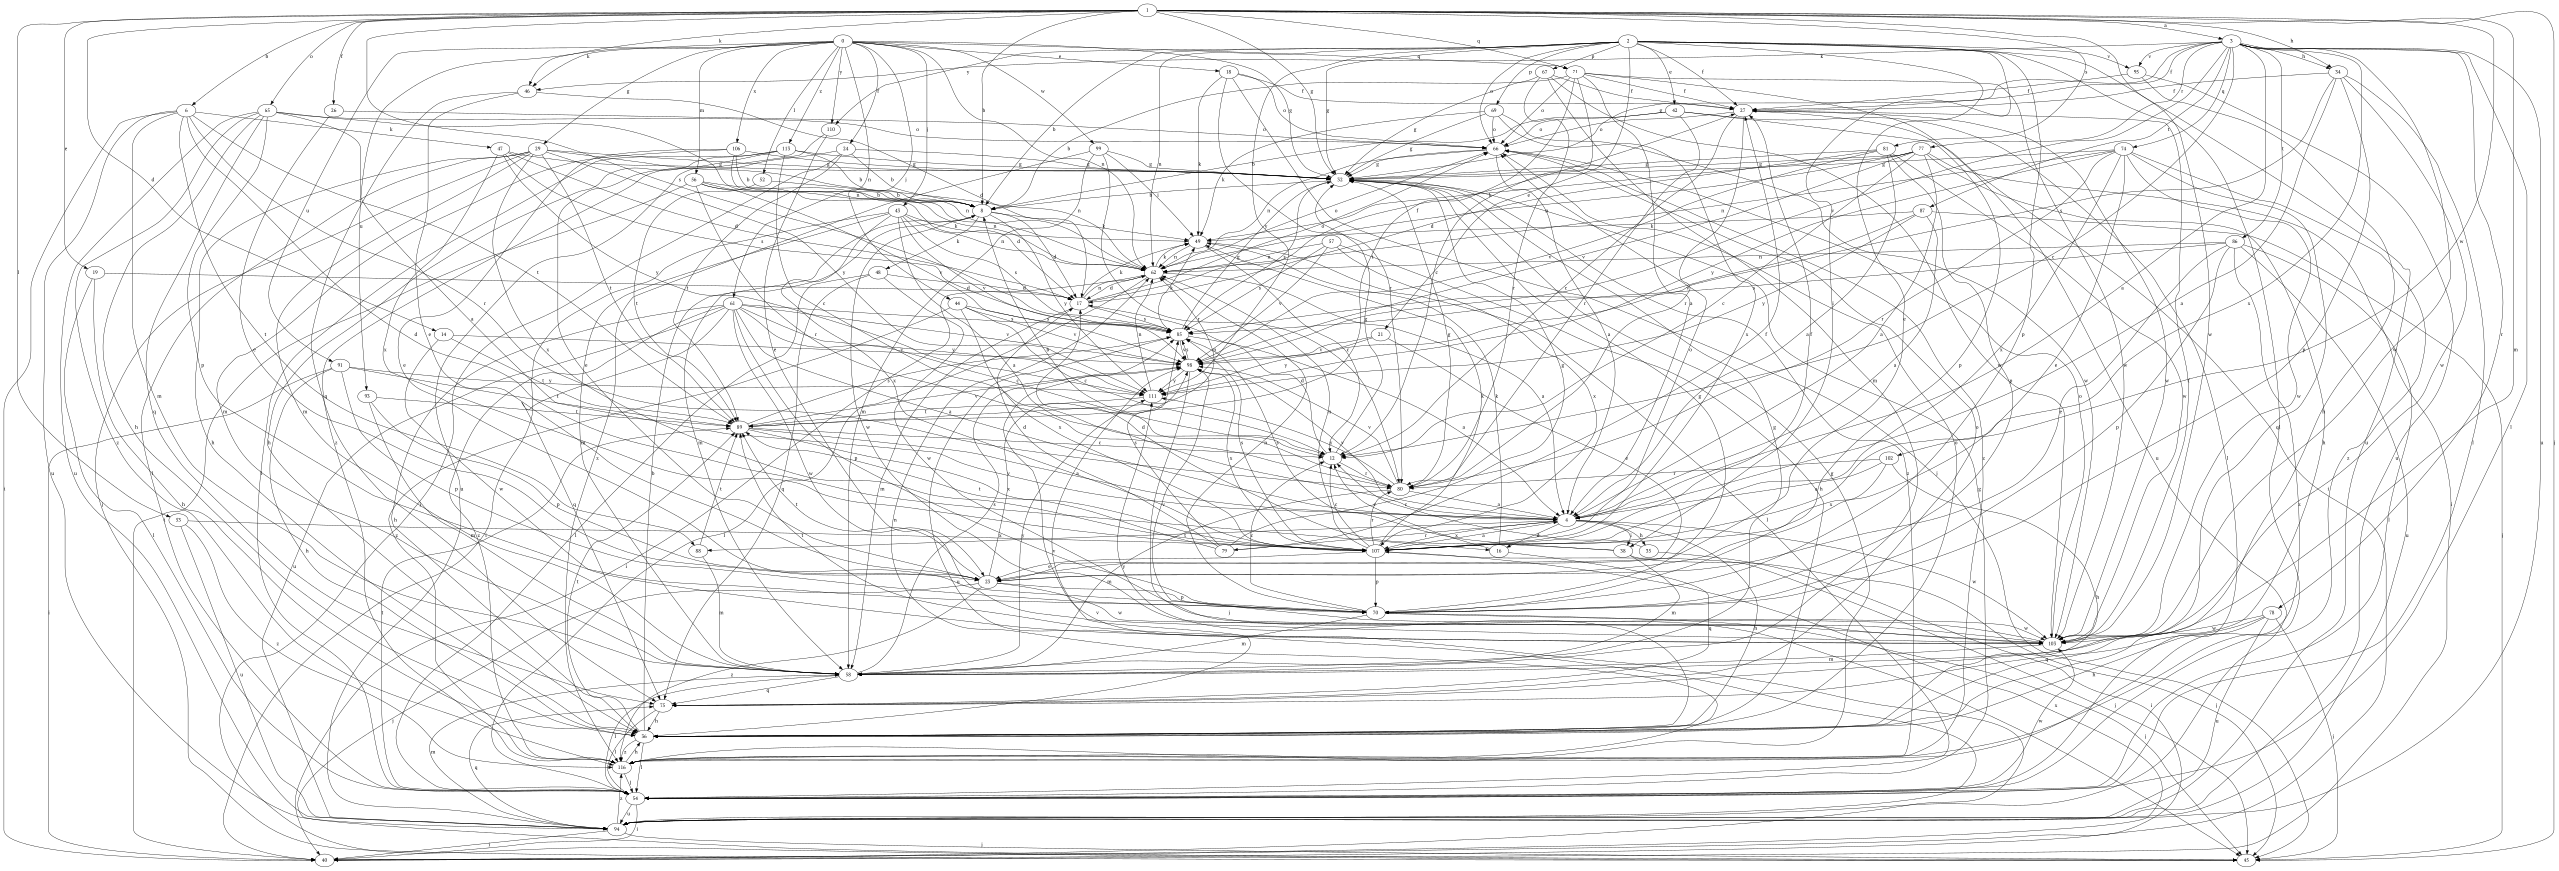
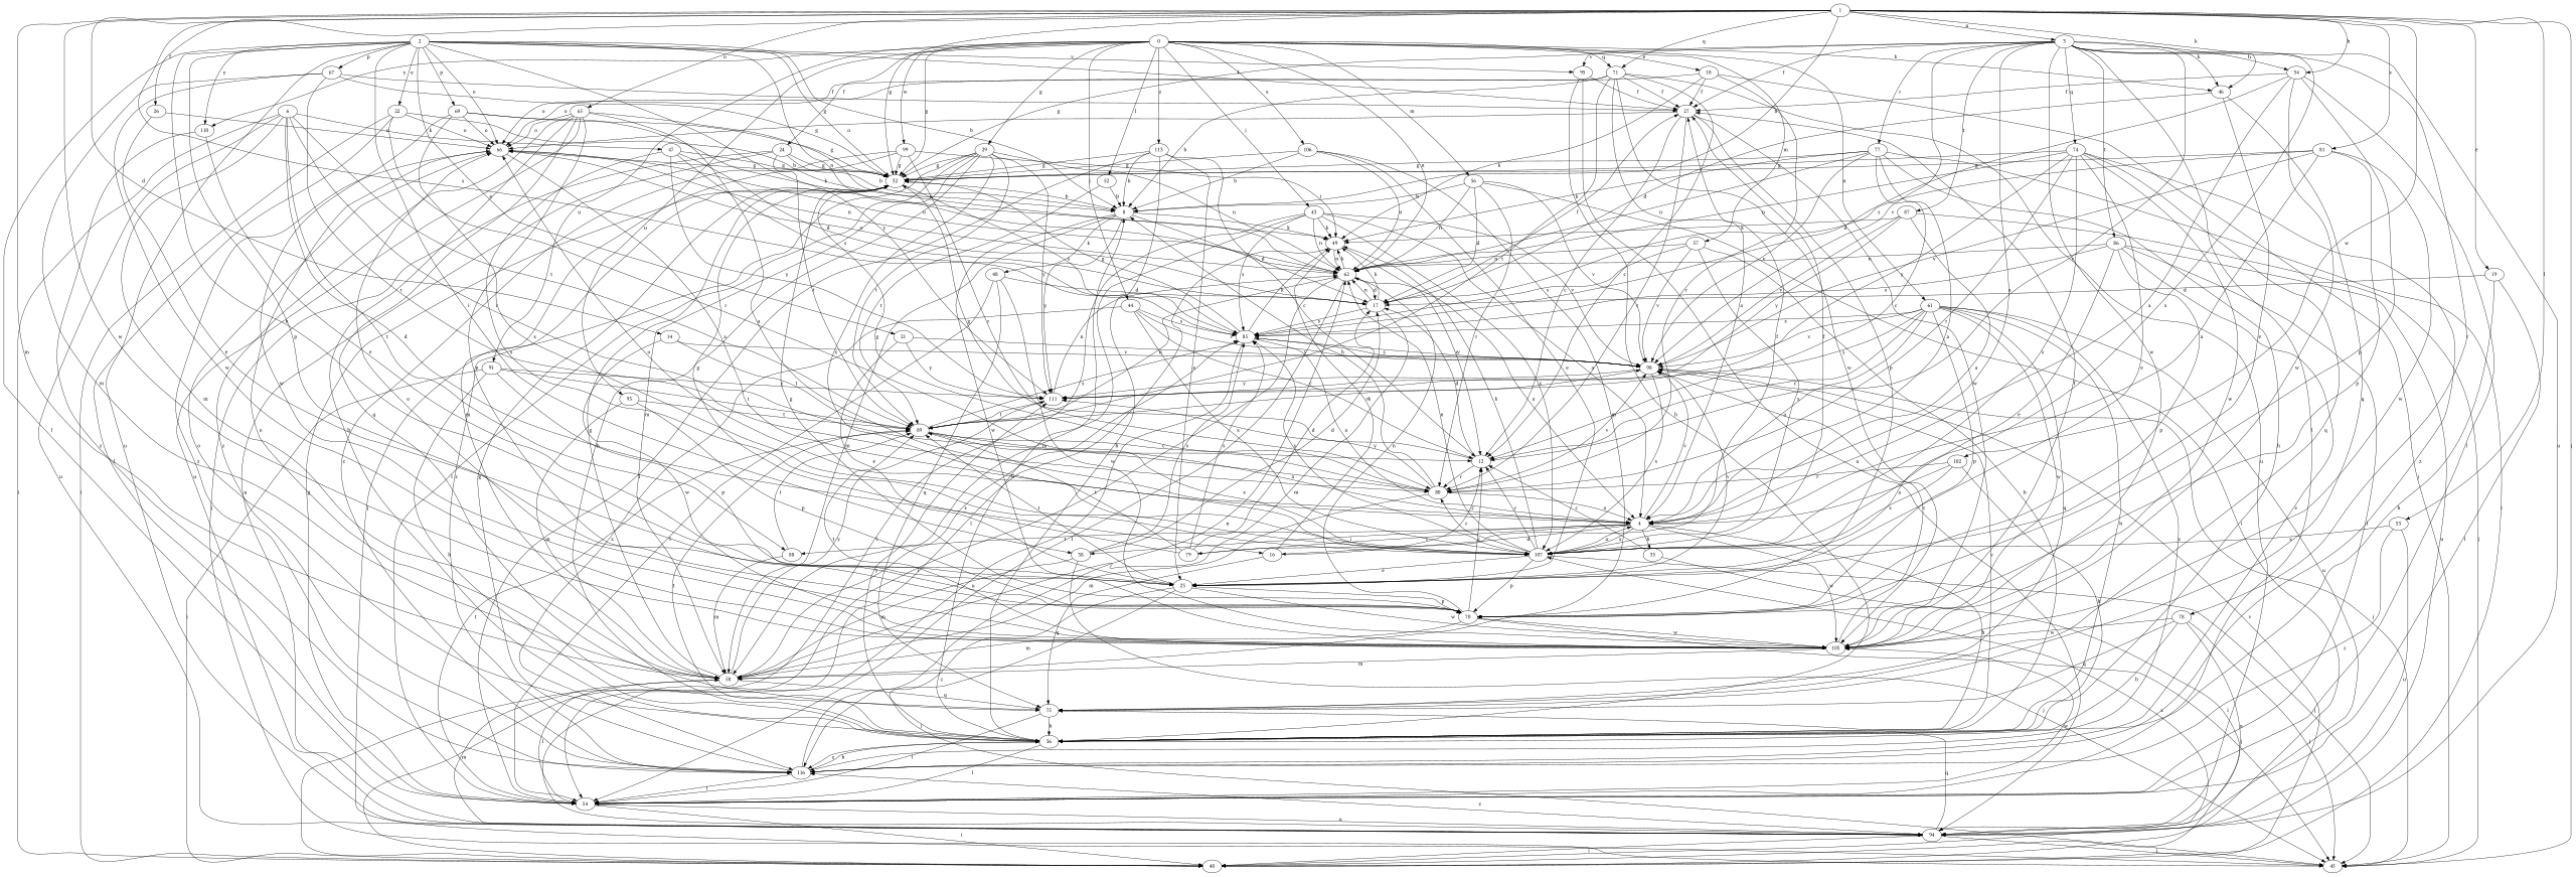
  strict digraph {
    fontname="PT Serif"
    node [fontname="PT Serif"]
    edge [fontname="PT Serif"]
    0
    18
    24
    29
    32
    43
    44
    46
    52
    56
    57
    61
    62
    71
    91
    93
    99
    106
    110
    113
    45
    27
    66
    80
    49
    8
    94
    89
    58
    54
    111
    107
    36
    85
    116
    4
    98
    40
    12
    23
    17
    75
    103
    70
    1
    3
    6
    14
    19
    26
    34
    53
    65
    81
    102
    95
    74
    77
    78
    86
    87
    16
    88
    47
    48
    2
    21
-   22 [label=42]
+   22
    38
    67
    69
    35
    79
    0 -> 18 [label=e]
    0 -> 24 [label=f]
    0 -> 29 [label=g]
    0 -> 32 [label=g]
    0 -> 43 [label=j]
    0 -> 44 [label=j]
    0 -> 46 [label=k]
    0 -> 52 [label=l]
    0 -> 56 [label=m]
+   0 -> 57 [label=m]
    0 -> 61 [label=n]
    0 -> 62 [label=n]
    0 -> 71 [label=q]
    0 -> 91 [label=u]
    0 -> 93 [label=u]
    0 -> 99 [label=w]
    0 -> 106 [label=x]
    0 -> 110 [label=y]
    0 -> 113 [label=z]
    18 -> 45 [label=j]
    18 -> 27 [label=f]
    18 -> 66 [label=o]
    18 -> 80 [label=r]
    18 -> 49 [label=k]
    24 -> 32 [label=g]
    24 -> 45 [label=j]
    24 -> 8 [label=b]
    24 -> 94 [label=u]
    24 -> 89 [label=t]
    29 -> 32 [label=g]
    29 -> 62 [label=n]
    29 -> 45 [label=j]
    29 -> 89 [label=t]
    29 -> 58 [label=m]
    29 -> 54 [label=l]
    29 -> 111 [label=y]
    29 -> 107 [label=x]
    29 -> 36 [label=h]
    32 -> 8 [label=b]
    32 -> 85 [label=s]
    32 -> 116 [label=z]
    43 -> 62 [label=n]
    43 -> 49 [label=k]
    43 -> 58 [label=m]
    43 -> 107 [label=x]
    43 -> 85 [label=s]
    43 -> 4 [label=a]
    43 -> 98 [label=v]
    43 -> 40 [label=i]
    44 -> 107 [label=x]
    44 -> 85 [label=s]
    44 -> 116 [label=z]
    44 -> 98 [label=v]
    44 -> 12 [label=c]
    46 -> 23 [label=e]
    46 -> 17 [label=d]
    46 -> 75 [label=q]
    52 -> 8 [label=b]
    52 -> 89 [label=t]
    56 -> 62 [label=n]
    56 -> 80 [label=r]
    56 -> 8 [label=b]
    56 -> 98 [label=v]
    56 -> 40 [label=i]
    56 -> 17 [label=d]
    57 -> 62 [label=n]
    57 -> 107 [label=x]
    57 -> 36 [label=h]
    57 -> 85 [label=s]
    57 -> 98 [label=v]
    61 -> 94 [label=u]
    61 -> 111 [label=y]
    61 -> 36 [label=h]
    61 -> 85 [label=s]
    61 -> 116 [label=z]
    61 -> 4 [label=a]
    61 -> 98 [label=v]
    61 -> 12 [label=c]
    61 -> 75 [label=q]
    61 -> 103 [label=w]
    61 -> 70 [label=p]
    62 -> 66 [label=o]
    62 -> 49 [label=k]
    62 -> 54 [label=l]
    62 -> 4 [label=a]
    62 -> 40 [label=i]
    62 -> 17 [label=d]
    71 -> 27 [label=f]
    71 -> 66 [label=o]
    71 -> 8 [label=b]
    71 -> 94 [label=u]
    71 -> 89 [label=t]
    71 -> 4 [label=a]
    71 -> 12 [label=c]
    71 -> 103 [label=w]
    91 -> 89 [label=t]
    91 -> 111 [label=y]
    91 -> 36 [label=h]
    91 -> 40 [label=i]
    91 -> 70 [label=p]
    93 -> 89 [label=t]
    93 -> 58 [label=m]
    93 -> 70 [label=p]
    99 -> 32 [label=g]
    99 -> 80 [label=r]
    99 -> 49 [label=i]
    99 -> 58 [label=m]
    99 -> 116 [label=z]
    106 -> 32 [label=g]
    106 -> 62 [label=n]
    106 -> 8 [label=b]
    106 -> 58 [label=m]
    106 -> 23 [label=e]
    110 -> 116 [label=z]
    110 -> 23 [label=e]
    113 -> 32 [label=g]
    113 -> 8 [label=b]
    113 -> 54 [label=l]
    113 -> 36 [label=h]
    113 -> 12 [label=c]
    113 -> 23 [label=e]
    27 -> 66 [label=o]
    27 -> 80 [label=r]
    27 -> 12 [label=c]
    27 -> 103 [label=w]
    27 -> 70 [label=p]
    66 -> 32 [label=g]
    66 -> 62 [label=n]
    66 -> 116 [label=z]
    66 -> 4 [label=a]
    80 -> 32 [label=g]
    80 -> 8 [label=b]
    80 -> 58 [label=m]
    80 -> 111 [label=y]
    80 -> 4 [label=a]
    80 -> 98 [label=v]
    49 -> 62 [label=n]
    49 -> 54 [label=l]
    49 -> 12 [label=c]
    8 -> 49 [label=k]
    8 -> 58 [label=m]
    8 -> 111 [label=y]
    8 -> 17 [label=d]
    8 -> 103 [label=w]
    8 -> 48 [label=k]
    94 -> 45 [label=j]
    94 -> 58 [label=m]
    94 -> 116 [label=z]
    94 -> 40 [label=i]
    94 -> 75 [label=q]
    89 -> 62 [label=n]
    89 -> 107 [label=x]
    89 -> 85 [label=s]
    89 -> 4 [label=a]
    89 -> 98 [label=v]
    89 -> 12 [label=c]
    58 -> 32 [label=g]
    58 -> 54 [label=l]
    58 -> 111 [label=y]
    58 -> 85 [label=s]
    58 -> 75 [label=q]
    54 -> 32 [label=g]
    54 -> 94 [label=u]
    54 -> 89 [label=t]
    54 -> 40 [label=i]
    54 -> 103 [label=w]
    111 -> 62 [label=n]
    111 -> 89 [label=t]
    107 -> 62 [label=n]
    107 -> 45 [label=j]
    107 -> 27 [label=f]
    107 -> 66 [label=o]
    107 -> 80 [label=r]
    107 -> 49 [label=k]
    107 -> 85 [label=s]
    107 -> 4 [label=a]
    107 -> 12 [label=c]
    107 -> 23 [label=e]
    107 -> 70 [label=p]
    36 -> 66 [label=o]
    36 -> 8 [label=b]
    36 -> 89 [label=t]
    36 -> 54 [label=l]
    36 -> 111 [label=y]
    36 -> 116 [label=z]
    36 -> 98 [label=v]
    85 -> 32 [label=g]
    85 -> 49 [label=k]
    85 -> 94 [label=u]
    85 -> 4 [label=a]
    85 -> 98 [label=v]
    116 -> 32 [label=g]
    116 -> 62 [label=n]
    116 -> 54 [label=l]
    116 -> 36 [label=h]
    4 -> 107 [label=x]
    4 -> 36 [label=h]
    4 -> 98 [label=v]
    4 -> 103 [label=w]
    4 -> 16 [label=d]
    4 -> 88 [label=t]
    4 -> 38 [label=i]
    4 -> 35 [label=h]
    4 -> 79 [label=r]
    98 -> 45 [label=j]
    98 -> 111 [label=y]
    98 -> 107 [label=x]
    98 -> 85 [label=s]
    40 -> 107 [label=x]
    40 -> 98 [label=v]
    12 -> 32 [label=g]
    12 -> 80 [label=r]
    12 -> 17 [label=d]
    23 -> 45 [label=j]
    23 -> 89 [label=t]
    23 -> 116 [label=z]
    23 -> 98 [label=v]
    23 -> 103 [label=w]
    23 -> 70 [label=p]
    17 -> 62 [label=n]
    17 -> 27 [label=f]
    17 -> 66 [label=o]
    17 -> 49 [label=k]
    17 -> 58 [label=m]
    17 -> 85 [label=s]
    75 -> 66 [label=o]
    75 -> 54 [label=l]
    75 -> 36 [label=h]
    103 -> 27 [label=f]
    103 -> 66 [label=o]
    103 -> 89 [label=t]
    103 -> 58 [label=m]
    103 -> 98 [label=v]
    70 -> 32 [label=g]
    70 -> 62 [label=n]
    70 -> 45 [label=j]
    70 -> 58 [label=m]
    70 -> 12 [label=c]
    70 -> 103 [label=w]
    1 -> 32 [label=g]
    1 -> 46 [label=k]
    1 -> 71 [label=q]
    1 -> 45 [label=j]
    1 -> 8 [label=b]
    1 -> 58 [label=m]
    1 -> 85 [label=s]
    1 -> 103 [label=w]
    1 -> 3 [label=a]
-   1 -> 6 [label=b]
    1 -> 14 [label=d]
    1 -> 19 [label=e]
    1 -> 26 [label=f]
    1 -> 34 [label=h]
    1 -> 53 [label=l]
    1 -> 65 [label=o]
    1 -> 81 [label=s]
    1 -> 102 [label=w]
    3 -> 32 [label=g]
    3 -> 46 [label=k]
    3 -> 27 [label=f]
    3 -> 94 [label=u]
    3 -> 54 [label=l]
    3 -> 107 [label=x]
    3 -> 4 [label=a]
    3 -> 98 [label=v]
    3 -> 12 [label=c]
    3 -> 103 [label=w]
    3 -> 34 [label=h]
    3 -> 95 [label=v]
    3 -> 74 [label=q]
    3 -> 77 [label=r]
    3 -> 78 [label=r]
    3 -> 86 [label=t]
    3 -> 87 [label=t]
    6 -> 80 [label=r]
    6 -> 94 [label=u]
    6 -> 89 [label=t]
    6 -> 58 [label=m]
    6 -> 40 [label=i]
    6 -> 16 [label=d]
    6 -> 88 [label=t]
    6 -> 47 [label=k]
    14 -> 89 [label=t]
    14 -> 98 [label=v]
    14 -> 103 [label=w]
    19 -> 54 [label=l]
    19 -> 36 [label=h]
    19 -> 17 [label=d]
    26 -> 66 [label=o]
    26 -> 23 [label=e]
    34 -> 27 [label=f]
    34 -> 54 [label=l]
    34 -> 85 [label=s]
    34 -> 4 [label=a]
    34 -> 103 [label=w]
    34 -> 70 [label=p]
    53 -> 94 [label=u]
    53 -> 107 [label=x]
    53 -> 116 [label=z]
    65 -> 62 [label=n]
    65 -> 66 [label=o]
    65 -> 94 [label=u]
    65 -> 36 [label=h]
    65 -> 116 [label=z]
    65 -> 4 [label=a]
    65 -> 75 [label=q]
    65 -> 70 [label=p]
    81 -> 32 [label=g]
    81 -> 4 [label=a]
    81 -> 98 [label=v]
    81 -> 17 [label=d]
    81 -> 103 [label=w]
    81 -> 70 [label=p]
    102 -> 80 [label=r]
    102 -> 107 [label=x]
    102 -> 36 [label=h]
    102 -> 4 [label=a]
    95 -> 27 [label=f]
    95 -> 94 [label=u]
    95 -> 36 [label=h]
    74 -> 32 [label=g]
    74 -> 62 [label=n]
    74 -> 80 [label=r]
    74 -> 111 [label=y]
    74 -> 107 [label=x]
    74 -> 116 [label=z]
    74 -> 23 [label=e]
    74 -> 75 [label=q]
    74 -> 103 [label=w]
    77 -> 32 [label=g]
    77 -> 62 [label=n]
    77 -> 49 [label=k]
    77 -> 36 [label=h]
    77 -> 4 [label=a]
    77 -> 98 [label=v]
    77 -> 40 [label=i]
    77 -> 12 [label=c]
    78 -> 45 [label=j]
    78 -> 94 [label=u]
    78 -> 36 [label=h]
    78 -> 75 [label=q]
    78 -> 103 [label=w]
    86 -> 62 [label=n]
    86 -> 94 [label=u]
    86 -> 54 [label=l]
    86 -> 85 [label=s]
    86 -> 116 [label=z]
    86 -> 23 [label=e]
    86 -> 70 [label=p]
    87 -> 45 [label=j]
    87 -> 49 [label=k]
    87 -> 111 [label=y]
    87 -> 4 [label=a]
    87 -> 98 [label=v]
    16 -> 49 [label=k]
    16 -> 12 [label=c]
    16 -> 75 [label=q]
    88 -> 89 [label=t]
    88 -> 58 [label=m]
    47 -> 32 [label=g]
    47 -> 111 [label=y]
    47 -> 107 [label=x]
    47 -> 85 [label=s]
    47 -> 17 [label=d]
    48 -> 54 [label=l]
    48 -> 17 [label=d]
    48 -> 75 [label=q]
    48 -> 103 [label=w]
    2 -> 32 [label=g]
    2 -> 62 [label=n]
    2 -> 110 [label=y]
    2 -> 27 [label=f]
    2 -> 66 [label=o]
    2 -> 8 [label=b]
    2 -> 94 [label=u]
    2 -> 54 [label=l]
    2 -> 111 [label=y]
    2 -> 23 [label=e]
    2 -> 70 [label=p]
    2 -> 95 [label=v]
    2 -> 21 [label=e]
    2 -> 22 [label=e]
    2 -> 38 [label=i]
    2 -> 67 [label=p]
    2 -> 69 [label=p]
    21 -> 111 [label=y]
    21 -> 98 [label=v]
    21 -> 23 [label=e]
    22 -> 66 [label=o]
    22 -> 80 [label=r]
    22 -> 8 [label=b]
    22 -> 54 [label=l]
    22 -> 40 [label=i]
    38 -> 45 [label=j]
    38 -> 58 [label=m]
    38 -> 85 [label=s]
    38 -> 17 [label=d]
    67 -> 32 [label=g]
    67 -> 27 [label=f]
    67 -> 80 [label=r]
    67 -> 58 [label=m]
    67 -> 103 [label=w]
    69 -> 32 [label=g]
    69 -> 66 [label=o]
    69 -> 49 [label=k]
    69 -> 107 [label=x]
    69 -> 103 [label=w]
    35 -> 40 [label=i]
    35 -> 12 [label=c]
    79 -> 32 [label=g]
    79 -> 27 [label=f]
    79 -> 89 [label=t]
    79 -> 85 [label=s]
    79 -> 17 [label=d]
  }
